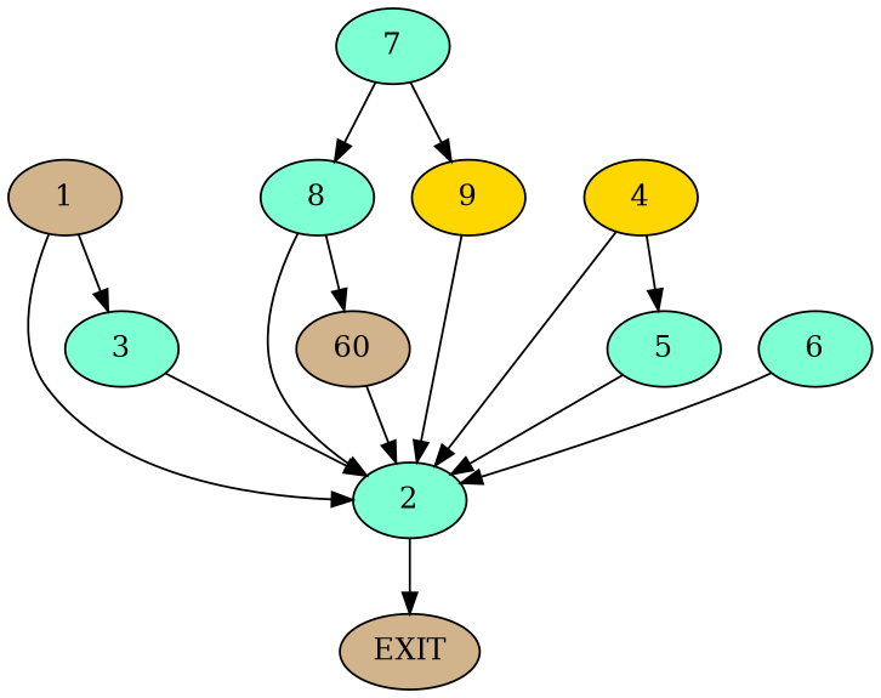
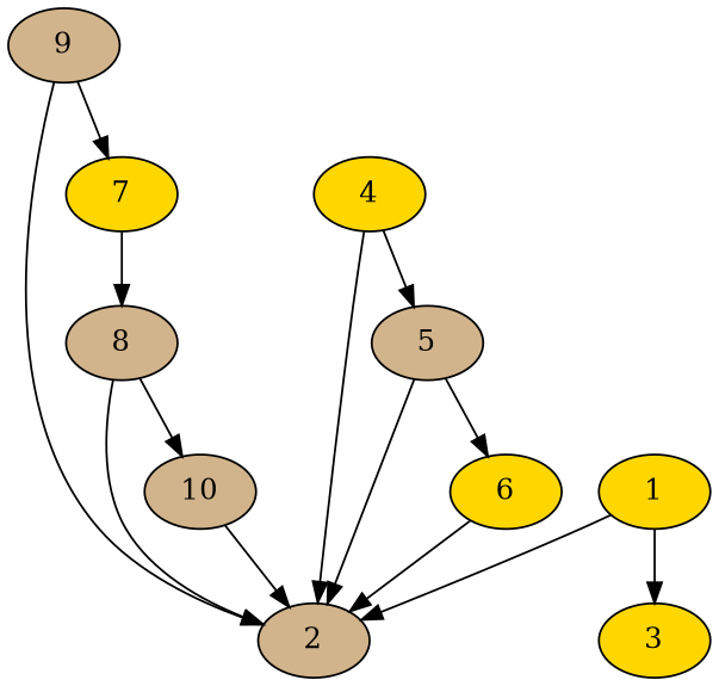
  digraph {
    node [fillcolor=gold style=filled]
-   2 [fillcolor=aquamarine]
-   1 [fillcolor=tan]
-   3 [fillcolor=aquamarine]
-   7 [fillcolor=aquamarine]
-   8 [fillcolor=aquamarine]
-   9
-   n7 [fillcolor=tan label=EXIT]
+   2 [fillcolor=tan]
+   1
+   3
+   7
+   8 [fillcolor=tan]
+   9 [fillcolor=tan]
    4
-   5 [fillcolor=aquamarine]
-   6 [fillcolor=aquamarine]
-   10 [fillcolor=tan label=60]
-   2 -> n7
+   5 [fillcolor=tan]
+   6
+   10 [fillcolor=tan]
    1 -> 2
    1 -> 3
-   3 -> 2
    7 -> 8
-   7 -> 9
+   9 -> 7
    8 -> 2
    8 -> 10
    9 -> 2
    4 -> 2
    4 -> 5
    5 -> 2
+   5 -> 6
    6 -> 2
    10 -> 2
  }
